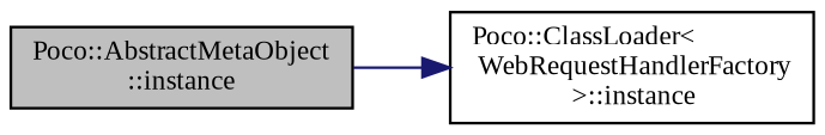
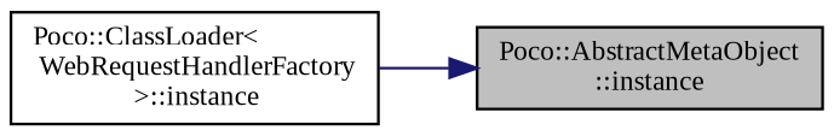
  digraph {
    rankdir=RL
    fontname="Liberation Serif"
    node [color=black fontname="Liberation Serif" fontsize=10 shape=record style=filled]
    n1 [fillcolor=grey75 fontcolor=black height=0.2 label="Poco::AbstractMetaObject\l::instance" width=0.4]
    n2 [fillcolor=white height=0.2 label="Poco::ClassLoader\<\l WebRequestHandlerFactory\l \>::instance" width=0.4]
-   n2 -> n1 [color=midnightblue dir=back fontname="Liberation Serif" fontsize=10 labelfontname=Helvetica labelfontsize=10 style=solid]
+   n1 -> n2 [color=midnightblue dir=back fontname="Liberation Serif" fontsize=10 labelfontname=Helvetica labelfontsize=10 style=solid]
  }
